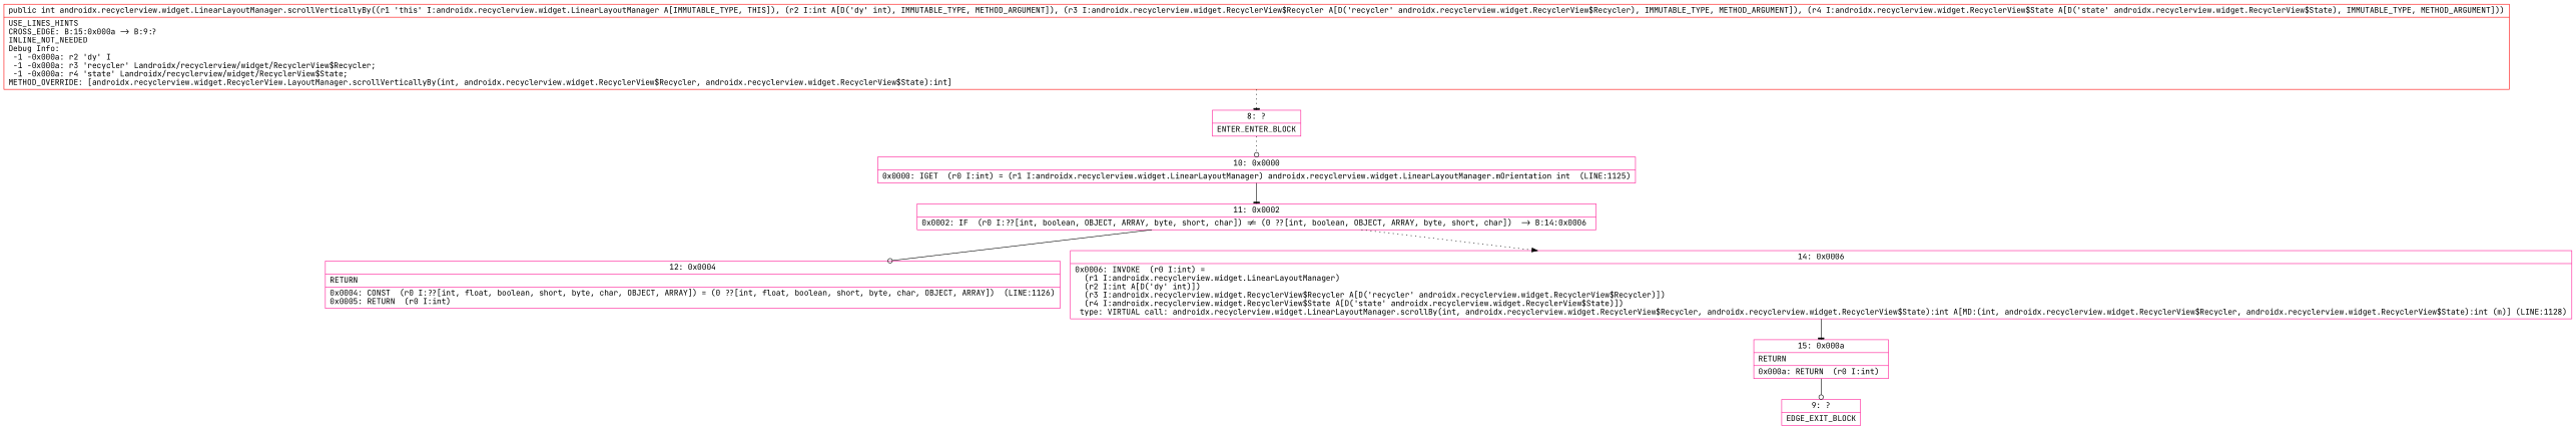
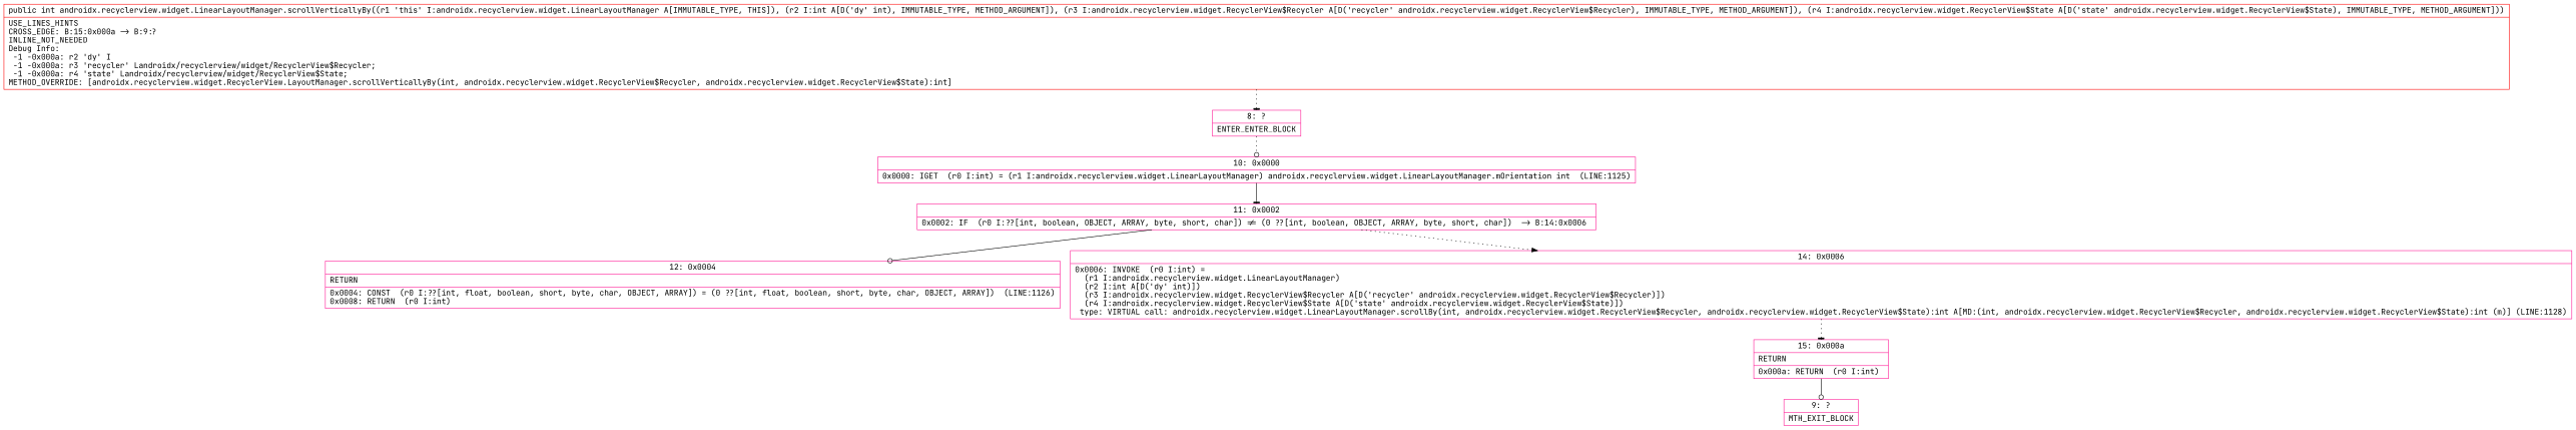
  digraph {
    fontname="JetBrains Mono"
    node [color=deeppink fontname="JetBrains Mono" shape=record]
    edge [arrowhead=odot fontname="JetBrains Mono" style=solid]
    n1 [label="{8\:\ ?|ENTER_ENTER_BLOCK\l}"]
    n2 [label="{10\:\ 0x0000|0x0000: IGET  (r0 I:int) = (r1 I:androidx.recyclerview.widget.LinearLayoutManager) androidx.recyclerview.widget.LinearLayoutManager.mOrientation int  (LINE:1125)\l}"]
    n3 [label="{11\:\ 0x0002|0x0002: IF  (r0 I:??[int, boolean, OBJECT, ARRAY, byte, short, char]) != (0 ??[int, boolean, OBJECT, ARRAY, byte, short, char])  \-\> B:14:0x0006 \l}"]
-   n4 [label="{12\:\ 0x0004|RETURN\l|0x0004: CONST  (r0 I:??[int, float, boolean, short, byte, char, OBJECT, ARRAY]) = (0 ??[int, float, boolean, short, byte, char, OBJECT, ARRAY])  (LINE:1126)\l0x0005: RETURN  (r0 I:int) \l}"]
+   n4 [label="{12\:\ 0x0004|RETURN\l|0x0004: CONST  (r0 I:??[int, float, boolean, short, byte, char, OBJECT, ARRAY]) = (0 ??[int, float, boolean, short, byte, char, OBJECT, ARRAY])  (LINE:1126)\l0x0008: RETURN  (r0 I:int) \l}"]
    n5 [label="{14\:\ 0x0006|0x0006: INVOKE  (r0 I:int) = \l  (r1 I:androidx.recyclerview.widget.LinearLayoutManager)\l  (r2 I:int A[D('dy' int)])\l  (r3 I:androidx.recyclerview.widget.RecyclerView$Recycler A[D('recycler' androidx.recyclerview.widget.RecyclerView$Recycler)])\l  (r4 I:androidx.recyclerview.widget.RecyclerView$State A[D('state' androidx.recyclerview.widget.RecyclerView$State)])\l type: VIRTUAL call: androidx.recyclerview.widget.LinearLayoutManager.scrollBy(int, androidx.recyclerview.widget.RecyclerView$Recycler, androidx.recyclerview.widget.RecyclerView$State):int A[MD:(int, androidx.recyclerview.widget.RecyclerView$Recycler, androidx.recyclerview.widget.RecyclerView$State):int (m)] (LINE:1128)\l}"]
    n6 [label="{15\:\ 0x000a|RETURN\l|0x000a: RETURN  (r0 I:int) \l}"]
-   n7 [label="{9\:\ ?|EDGE_EXIT_BLOCK\l}"]
+   n7 [label="{9\:\ ?|MTH_EXIT_BLOCK\l}"]
    n8 [color=red label="{public int androidx.recyclerview.widget.LinearLayoutManager.scrollVerticallyBy((r1 'this' I:androidx.recyclerview.widget.LinearLayoutManager A[IMMUTABLE_TYPE, THIS]), (r2 I:int A[D('dy' int), IMMUTABLE_TYPE, METHOD_ARGUMENT]), (r3 I:androidx.recyclerview.widget.RecyclerView$Recycler A[D('recycler' androidx.recyclerview.widget.RecyclerView$Recycler), IMMUTABLE_TYPE, METHOD_ARGUMENT]), (r4 I:androidx.recyclerview.widget.RecyclerView$State A[D('state' androidx.recyclerview.widget.RecyclerView$State), IMMUTABLE_TYPE, METHOD_ARGUMENT]))  | USE_LINES_HINTS\lCROSS_EDGE: B:15:0x000a \-\> B:9:?\lINLINE_NOT_NEEDED\lDebug Info:\l  \-1 \-0x000a: r2 'dy' I\l  \-1 \-0x000a: r3 'recycler' Landroidx\/recyclerview\/widget\/RecyclerView$Recycler;\l  \-1 \-0x000a: r4 'state' Landroidx\/recyclerview\/widget\/RecyclerView$State;\lMETHOD_OVERRIDE: [androidx.recyclerview.widget.RecyclerView.LayoutManager.scrollVerticallyBy(int, androidx.recyclerview.widget.RecyclerView$Recycler, androidx.recyclerview.widget.RecyclerView$State):int]\l}"]
    n1 -> n2 [style=dotted]
    n2 -> n3 [arrowhead=tee]
    n3 -> n4
    n3 -> n5 [arrowhead=normal style=dotted]
-   n5 -> n6 [arrowhead=tee]
+   n5 -> n6 [arrowhead=tee style=dotted]
    n6 -> n7
    n8 -> n1 [arrowhead=tee style=dotted]
  }
